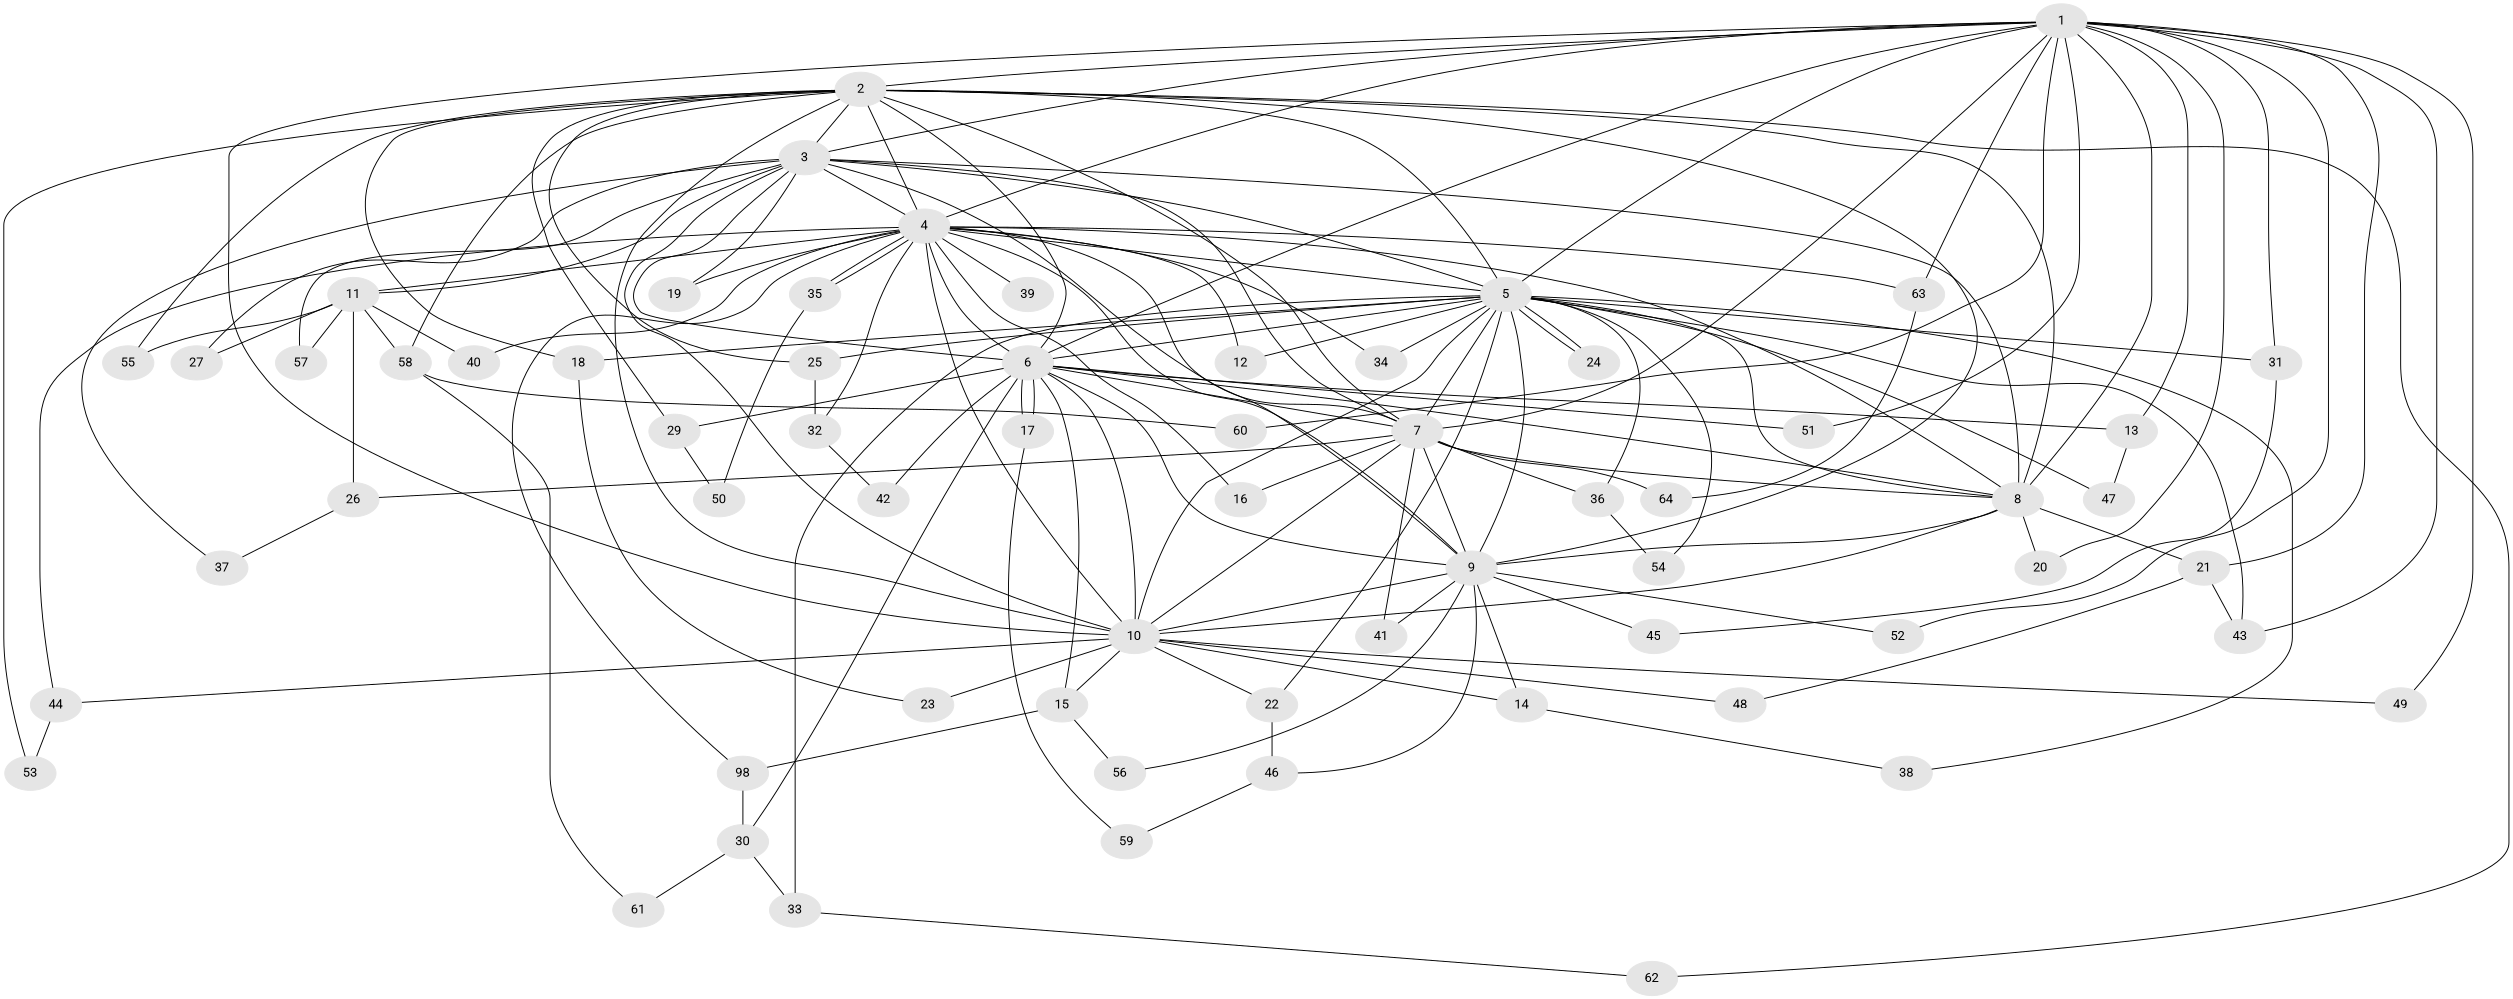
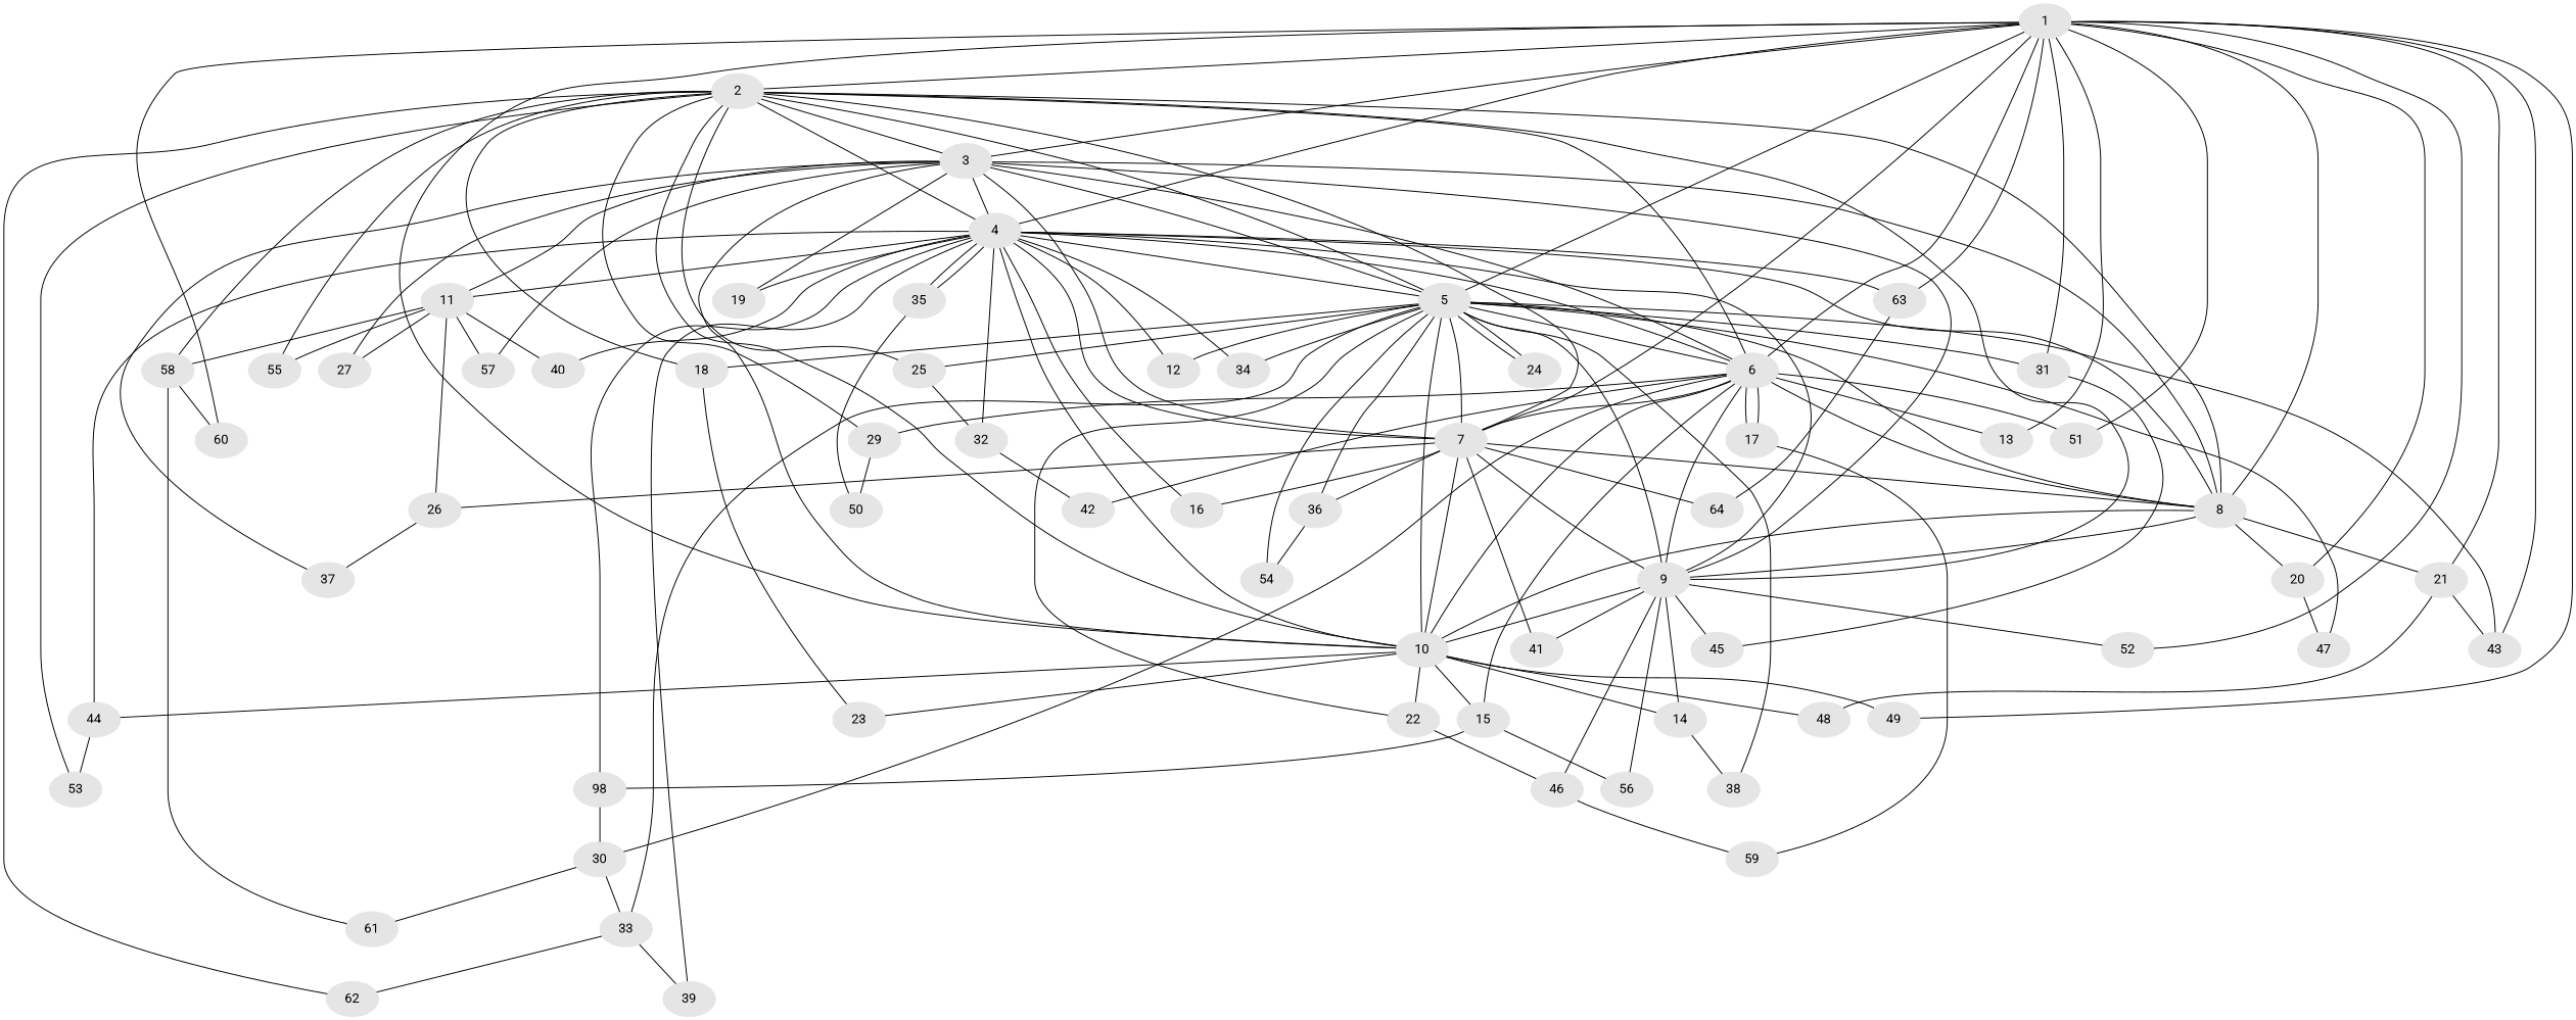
  graph {
    fontname=Roboto
    node [color=gray90 fontname=Roboto style=filled]
    edge [fontname=Roboto]
    1
    2
    3
    4
    5
    6
    7
    8
    10
    13
    20
    21
    31
    49
    51
    52
    60
    63
    43
    9
    18
    25
    29
    53
    55
    58
    62
    11
    19
    27
    37
    57
    12
    16
    n35 [label=98]
    32
    34
    35
    39
    40
    44
    22
    24
    33
    36
    38
    47
    54
    15
    17
    30
    42
    26
    41
    64
    14
    45
    46
    56
    23
    48
    50
    61
    59
    1 -- 2
    1 -- 3
    1 -- 4
    1 -- 5
    1 -- 6
    1 -- 7
    1 -- 8
    1 -- 10
    1 -- 13
    1 -- 20
    1 -- 21
    1 -- 31
    1 -- 49
    1 -- 51
    1 -- 52
    1 -- 60
    1 -- 63
    1 -- 43
    2 -- 3
    2 -- 4
    2 -- 5
    2 -- 6
    2 -- 7
    2 -- 8
    2 -- 10
    2 -- 9
    2 -- 18
    2 -- 25
    2 -- 29
    2 -- 53
    2 -- 55
    2 -- 58
    2 -- 62
    3 -- 4
    3 -- 5
    3 -- 6
    3 -- 7
    3 -- 8
    3 -- 10
    3 -- 9
    3 -- 11
    3 -- 19
    3 -- 27
    3 -- 37
    3 -- 57
    4 -- 5
    4 -- 6
    4 -- 7
    4 -- 8
    4 -- 10
    4 -- 63
    4 -- 9
    4 -- 11
    4 -- 19
    4 -- 12
    4 -- 16
    4 -- n35
    4 -- 32
    4 -- 34
    4 -- 35
    4 -- 35
    4 -- 39
    4 -- 40
    4 -- 44
    5 -- 6
    5 -- 7
    5 -- 8
    5 -- 10
    5 -- 31
    5 -- 43
    5 -- 9
    5 -- 18
    5 -- 25
    5 -- 12
    5 -- 34
    5 -- 22
    5 -- 24
    5 -- 24
    5 -- 33
    5 -- 36
    5 -- 38
    5 -- 47
    5 -- 54
    6 -- 7
    6 -- 8
    6 -- 10
    6 -- 13
    6 -- 51
    6 -- 9
    6 -- 29
    6 -- 15
    6 -- 17
    6 -- 17
    6 -- 30
    6 -- 42
    7 -- 8
    7 -- 10
    7 -- 9
    7 -- 16
    7 -- 36
    7 -- 26
    7 -- 41
    7 -- 64
    8 -- 10
    8 -- 20
    8 -- 21
    8 -- 9
    10 -- 49
    10 -- 44
    10 -- 22
    10 -- 15
    10 -- 14
    10 -- 23
    10 -- 48
-   13 -- 47
+   20 -- 47
    21 -- 43
    21 -- 48
    31 -- 45
    63 -- 64
    9 -- 10
    9 -- 52
    9 -- 41
    9 -- 14
    9 -- 45
    9 -- 46
    9 -- 56
    18 -- 23
    25 -- 32
    29 -- 50
    58 -- 60
    58 -- 61
    11 -- 55
    11 -- 58
    11 -- 27
    11 -- 57
    11 -- 40
    11 -- 26
    n35 -- 30
    32 -- 42
    35 -- 50
    44 -- 53
    22 -- 46
    33 -- 62
+   33 -- 39
    36 -- 54
    15 -- n35
    15 -- 56
    17 -- 59
    30 -- 33
    30 -- 61
    26 -- 37
    14 -- 38
    46 -- 59
  }
